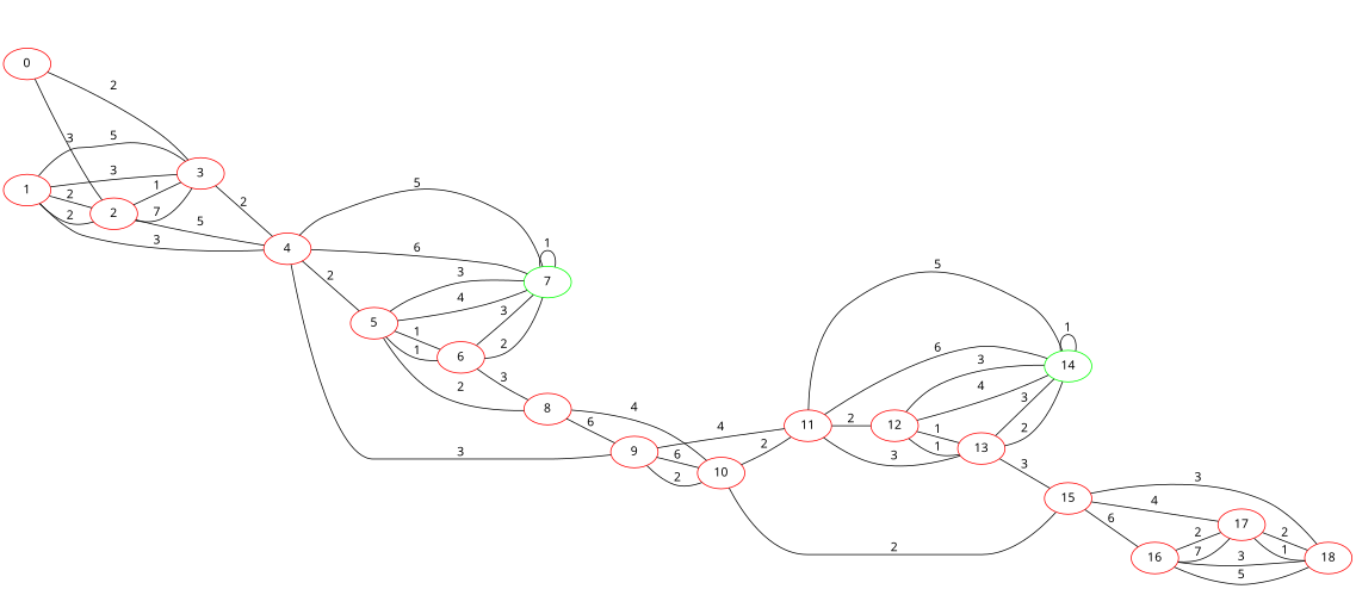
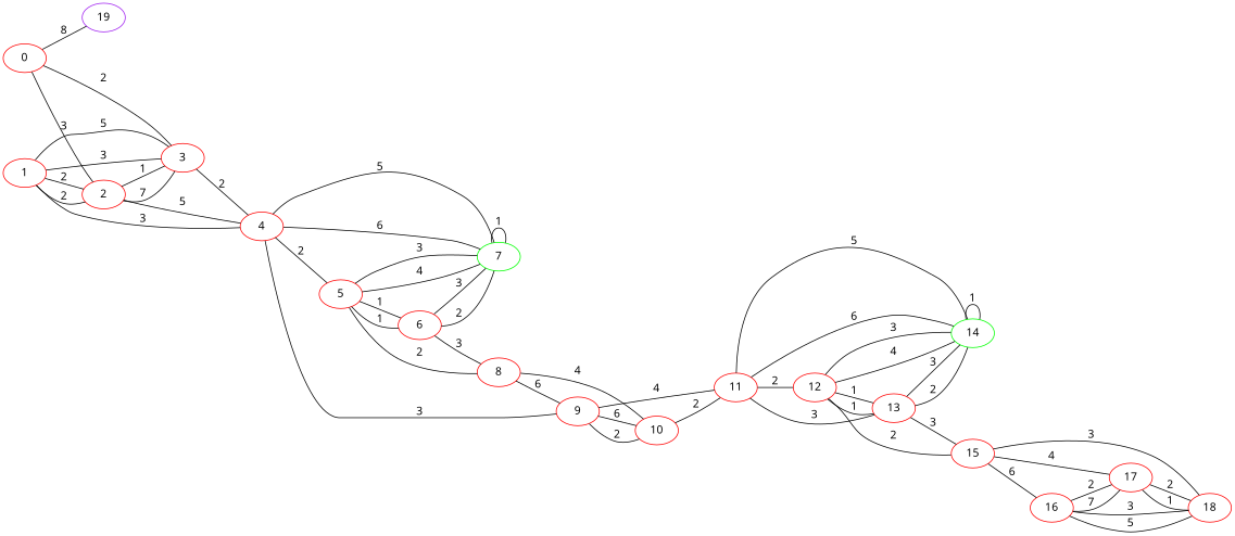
  graph {
    fontname="Noto Sans"
    rankdir=LR
    node [color=red fontname="Noto Sans" weight=1]
    edge [fontname="Noto Sans"]
    0
    2
    3
+   19 [color=purple weight=4]
    1
    4
    5
    7 [color=green weight=2]
    9
    6
    8
    10
    11
    12
    13
    14 [color=green weight=2]
    15
    16
    17
    18
    0 -- 2 [label=3]
    0 -- 3 [label=2]
+   0 -- 19 [label=8]
    2 -- 3 [label=7]
    2 -- 3 [label=1]
    2 -- 4 [label=5]
    3 -- 4 [label=2]
    1 -- 2 [label=2]
    1 -- 2 [label=2]
    1 -- 3 [label=5]
    1 -- 3 [label=3]
    1 -- 4 [label=3]
    4 -- 5 [label=2]
    4 -- 7 [label=5]
    4 -- 7 [label=6]
    4 -- 9 [label=3]
    5 -- 7 [label=3]
    5 -- 7 [label=4]
    5 -- 6 [label=1]
    5 -- 6 [label=1]
    5 -- 8 [label=2]
    7 -- 7 [label=1]
    9 -- 10 [label=2]
    9 -- 10 [label=6]
    9 -- 11 [label=4]
    6 -- 7 [label=2]
    6 -- 7 [label=3]
    6 -- 8 [label=3]
    8 -- 9 [label=6]
    8 -- 10 [label=4]
    10 -- 11 [label=2]
    11 -- 12 [label=2]
    11 -- 13 [label=3]
    11 -- 14 [label=5]
    11 -- 14 [label=6]
    12 -- 13 [label=1]
    12 -- 13 [label=1]
    12 -- 14 [label=3]
    12 -- 14 [label=4]
-   10 -- 15 [label=2]
+   12 -- 15 [label=2]
    13 -- 14 [label=2]
    13 -- 14 [label=3]
    13 -- 15 [label=3]
    14 -- 14 [label=1]
    15 -- 16 [label=6]
    15 -- 17 [label=4]
    15 -- 18 [label=3]
    16 -- 17 [label=2]
    16 -- 17 [label=7]
    16 -- 18 [label=3]
    16 -- 18 [label=5]
    17 -- 18 [label=1]
    17 -- 18 [label=2]
  }
